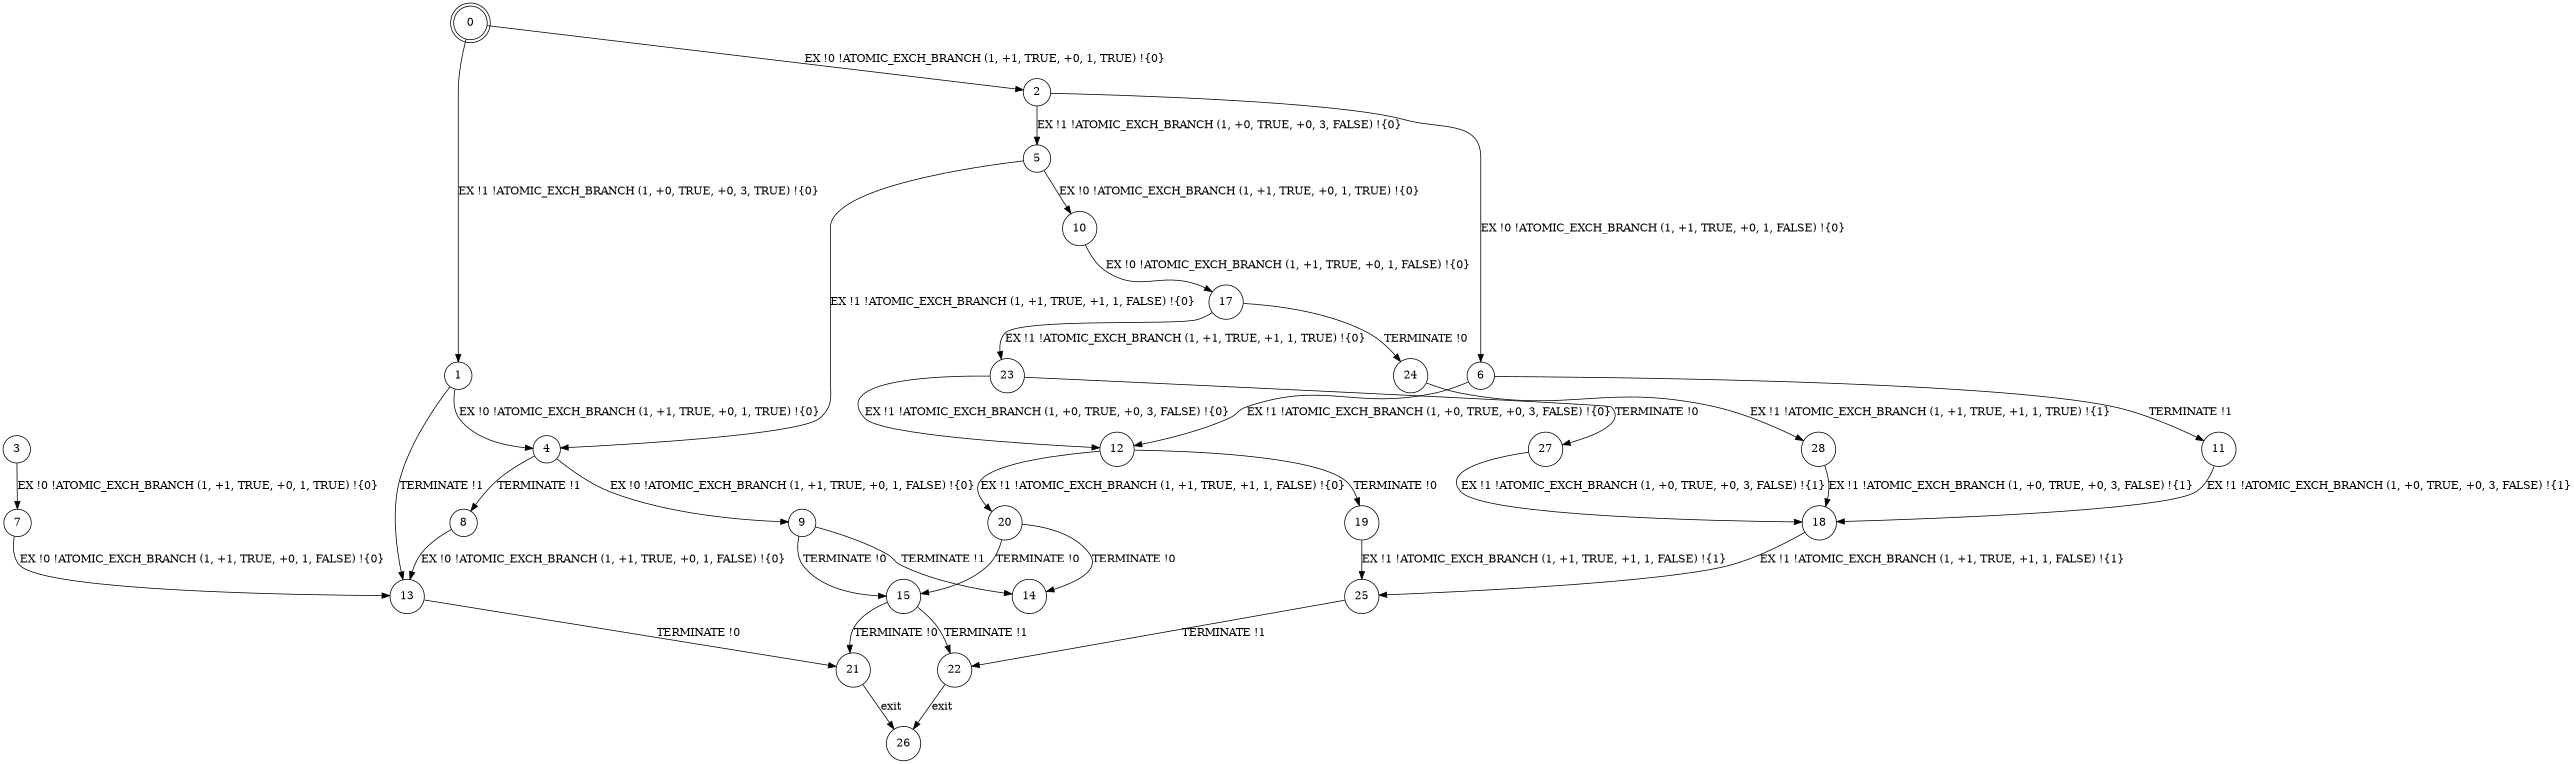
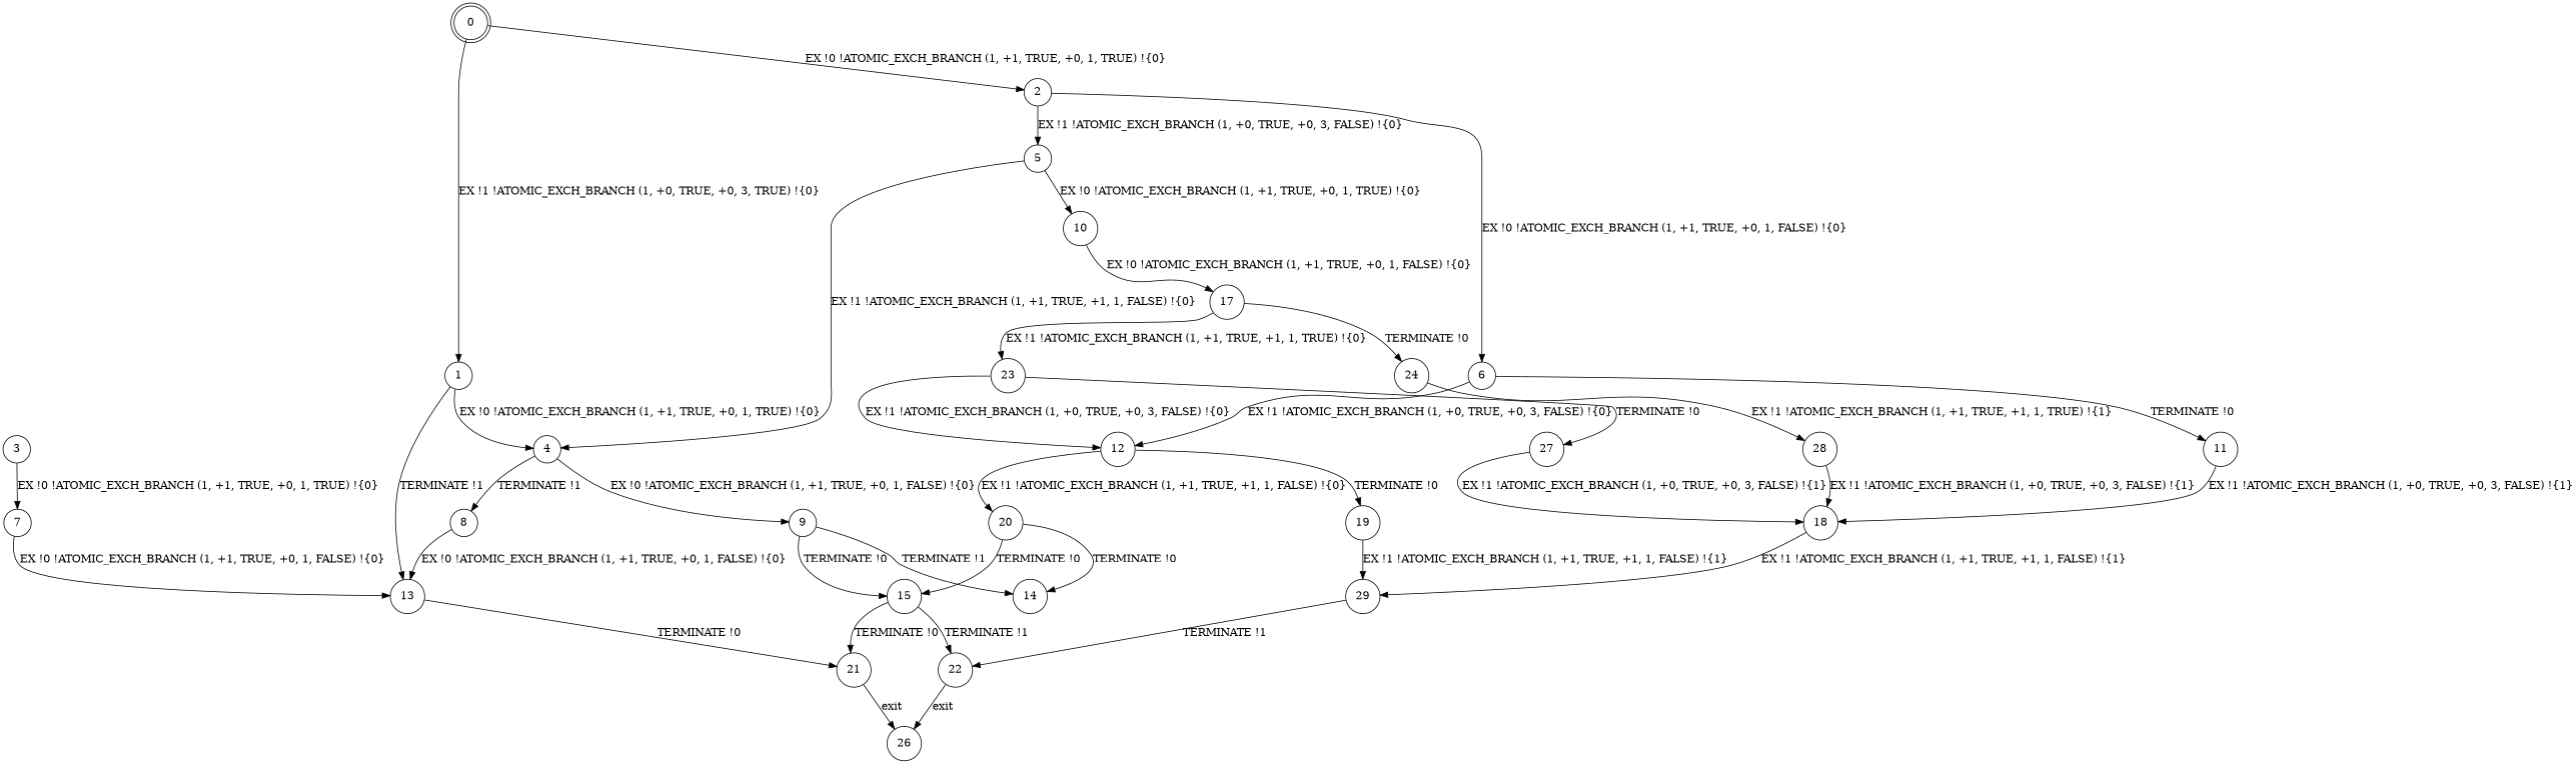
  digraph {
    node [shape=circle]
    0 [peripheries=2]
    1
    2
    4
    13
    5
    6
    3
    7
    8
    9
    10
    11
    12
    14
    15
    17
    18
    19
    20
    21
    22
    23
    24
-   25
+   25 [label=29]
    26
    27
    28
    0 -> 1 [label="EX !1 !ATOMIC_EXCH_BRANCH (1, +0, TRUE, +0, 3, TRUE) !{0}"]
    0 -> 2 [label="EX !0 !ATOMIC_EXCH_BRANCH (1, +1, TRUE, +0, 1, TRUE) !{0}"]
    1 -> 4 [label="EX !0 !ATOMIC_EXCH_BRANCH (1, +1, TRUE, +0, 1, TRUE) !{0}"]
    1 -> 13 [label="TERMINATE !1"]
    2 -> 5 [label="EX !1 !ATOMIC_EXCH_BRANCH (1, +0, TRUE, +0, 3, FALSE) !{0}"]
    2 -> 6 [label="EX !0 !ATOMIC_EXCH_BRANCH (1, +1, TRUE, +0, 1, FALSE) !{0}"]
    4 -> 8 [label="TERMINATE !1"]
    4 -> 9 [label="EX !0 !ATOMIC_EXCH_BRANCH (1, +1, TRUE, +0, 1, FALSE) !{0}"]
    13 -> 21 [label="TERMINATE !0"]
    5 -> 4 [label="EX !1 !ATOMIC_EXCH_BRANCH (1, +1, TRUE, +1, 1, FALSE) !{0}"]
    5 -> 10 [label="EX !0 !ATOMIC_EXCH_BRANCH (1, +1, TRUE, +0, 1, TRUE) !{0}"]
-   6 -> 11 [label="TERMINATE !1"]
+   6 -> 11 [label="TERMINATE !0"]
    6 -> 12 [label="EX !1 !ATOMIC_EXCH_BRANCH (1, +0, TRUE, +0, 3, FALSE) !{0}"]
    3 -> 7 [label="EX !0 !ATOMIC_EXCH_BRANCH (1, +1, TRUE, +0, 1, TRUE) !{0}"]
    7 -> 13 [label="EX !0 !ATOMIC_EXCH_BRANCH (1, +1, TRUE, +0, 1, FALSE) !{0}"]
    8 -> 13 [label="EX !0 !ATOMIC_EXCH_BRANCH (1, +1, TRUE, +0, 1, FALSE) !{0}"]
    9 -> 14 [label="TERMINATE !1"]
    9 -> 15 [label="TERMINATE !0"]
    10 -> 17 [label="EX !0 !ATOMIC_EXCH_BRANCH (1, +1, TRUE, +0, 1, FALSE) !{0}"]
    11 -> 18 [label="EX !1 !ATOMIC_EXCH_BRANCH (1, +0, TRUE, +0, 3, FALSE) !{1}"]
    12 -> 19 [label="TERMINATE !0"]
    12 -> 20 [label="EX !1 !ATOMIC_EXCH_BRANCH (1, +1, TRUE, +1, 1, FALSE) !{0}"]
    15 -> 21 [label="TERMINATE !0"]
    15 -> 22 [label="TERMINATE !1"]
    17 -> 23 [label="EX !1 !ATOMIC_EXCH_BRANCH (1, +1, TRUE, +1, 1, TRUE) !{0}"]
    17 -> 24 [label="TERMINATE !0"]
    18 -> 25 [label="EX !1 !ATOMIC_EXCH_BRANCH (1, +1, TRUE, +1, 1, FALSE) !{1}"]
    19 -> 25 [label="EX !1 !ATOMIC_EXCH_BRANCH (1, +1, TRUE, +1, 1, FALSE) !{1}"]
    20 -> 14 [label="TERMINATE !0"]
    20 -> 15 [label="TERMINATE !0"]
    21 -> 26 [label=exit]
    22 -> 26 [label=exit]
    23 -> 12 [label="EX !1 !ATOMIC_EXCH_BRANCH (1, +0, TRUE, +0, 3, FALSE) !{0}"]
    23 -> 27 [label="TERMINATE !0"]
    24 -> 28 [label="EX !1 !ATOMIC_EXCH_BRANCH (1, +1, TRUE, +1, 1, TRUE) !{1}"]
    25 -> 22 [label="TERMINATE !1"]
    27 -> 18 [label="EX !1 !ATOMIC_EXCH_BRANCH (1, +0, TRUE, +0, 3, FALSE) !{1}"]
    28 -> 18 [label="EX !1 !ATOMIC_EXCH_BRANCH (1, +0, TRUE, +0, 3, FALSE) !{1}"]
  }
